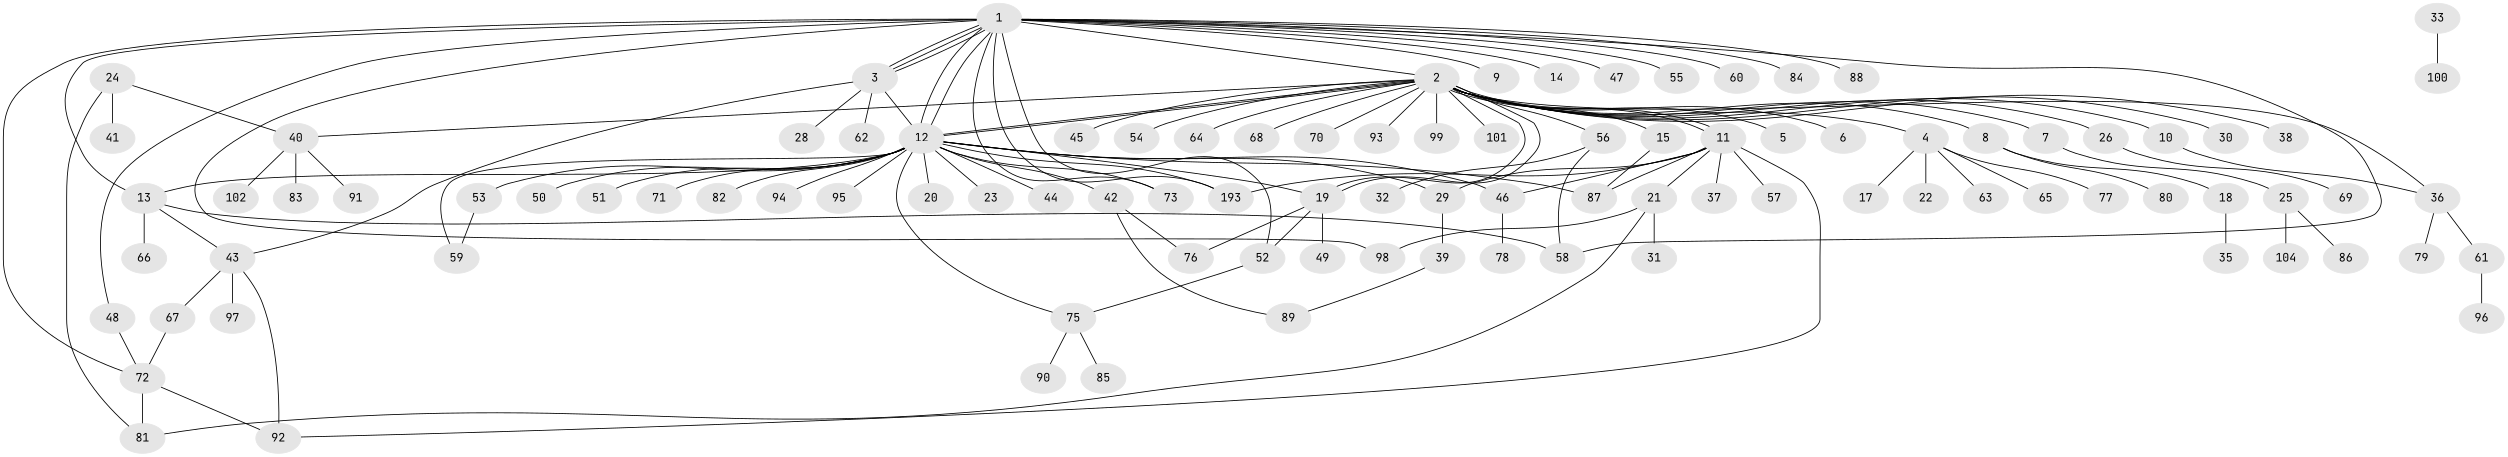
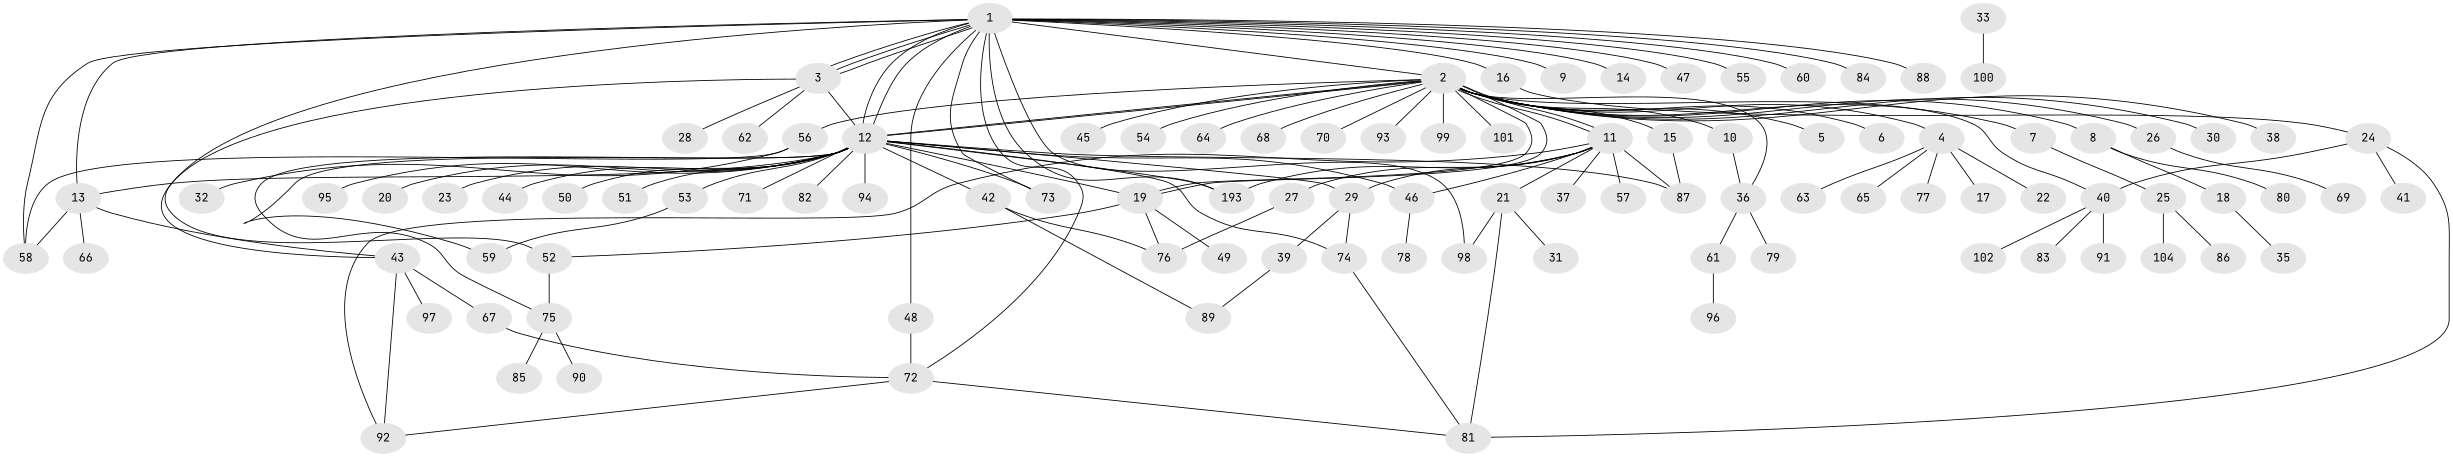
  graph {
    fontname="JetBrains Mono"
    node [color=gray90 fontname="JetBrains Mono" style=filled]
    edge [fontname="JetBrains Mono"]
    1
    2
    3
    9
    12
    13
    14
+   16
    47
    48
    52
    55
    58
    60
    72
    73
    84
    88
    98
    n20 [label=193]
    4
    5
    6
    7
    8
    10
    11
    15
    19
    26
    30
    36
    38
    40
    45
    54
    56
    64
    68
    70
    93
    99
    101
    28
    43
    62
    29
    46
    87
    20
    23
    42
    44
    50
    51
    53
    59
    71
+   74
    75
    82
    94
    95
    66
    24
    92
    81
    17
    22
    63
    65
    77
    25
    18
    80
    21
+   27
    37
    57
    49
    76
    69
    33
    100
    61
    79
    83
    91
    102
    32
    67
    97
    86
    104
    35
    31
    39
    78
    89
    85
    90
    41
    96
    1 -- 2
    1 -- 3
    1 -- 3
    1 -- 3
    1 -- 9
    1 -- 12
    1 -- 12
    1 -- 13
    1 -- 14
+   1 -- 16
    1 -- 47
    1 -- 48
    1 -- 52
    1 -- 55
    1 -- 58
    1 -- 60
    1 -- 72
    1 -- 73
    1 -- 84
    1 -- 88
    1 -- 98
    1 -- n20
    2 -- 12
    2 -- 12
    2 -- 4
    2 -- 5
    2 -- 6
    2 -- 7
    2 -- 8
    2 -- 10
    2 -- 11
    2 -- 11
    2 -- 15
    2 -- 19
    2 -- 19
    2 -- 26
    2 -- 30
    2 -- 36
    2 -- 38
    2 -- 40
    2 -- 45
    2 -- 54
    2 -- 56
    2 -- 64
    2 -- 68
    2 -- 70
    2 -- 93
    2 -- 99
    2 -- 101
    3 -- 12
    3 -- 28
    3 -- 43
    3 -- 62
    12 -- 13
    12 -- 73
    12 -- n20
    12 -- 19
    12 -- 29
    12 -- 46
    12 -- 87
    12 -- 20
    12 -- 23
    12 -- 42
    12 -- 44
    12 -- 50
    12 -- 51
    12 -- 53
    12 -- 59
    12 -- 71
+   12 -- 74
    12 -- 75
    12 -- 82
    12 -- 94
    12 -- 95
    13 -- 58
    13 -- 43
    13 -- 66
+   16 -- 24
    48 -- 72
    52 -- 75
    72 -- 92
    72 -- 81
    4 -- 17
    4 -- 22
    4 -- 63
    4 -- 65
    4 -- 77
    7 -- 25
    8 -- 18
    8 -- 80
    10 -- 36
    11 -- n20
    11 -- 29
    11 -- 46
    11 -- 87
    11 -- 92
    11 -- 21
+   11 -- 27
    11 -- 37
    11 -- 57
    15 -- 87
    19 -- 52
    19 -- 49
    19 -- 76
    26 -- 69
    36 -- 61
    36 -- 79
    40 -- 83
    40 -- 91
    40 -- 102
    56 -- 58
    56 -- 32
    43 -- 92
    43 -- 67
    43 -- 97
+   29 -- 74
    29 -- 39
    46 -- 78
    42 -- 76
    42 -- 89
    53 -- 59
+   74 -- 81
    75 -- 85
    75 -- 90
    24 -- 40
    24 -- 81
    24 -- 41
    25 -- 86
    25 -- 104
    18 -- 35
    21 -- 98
    21 -- 81
    21 -- 31
+   27 -- 76
    33 -- 100
    61 -- 96
    67 -- 72
    39 -- 89
  }
